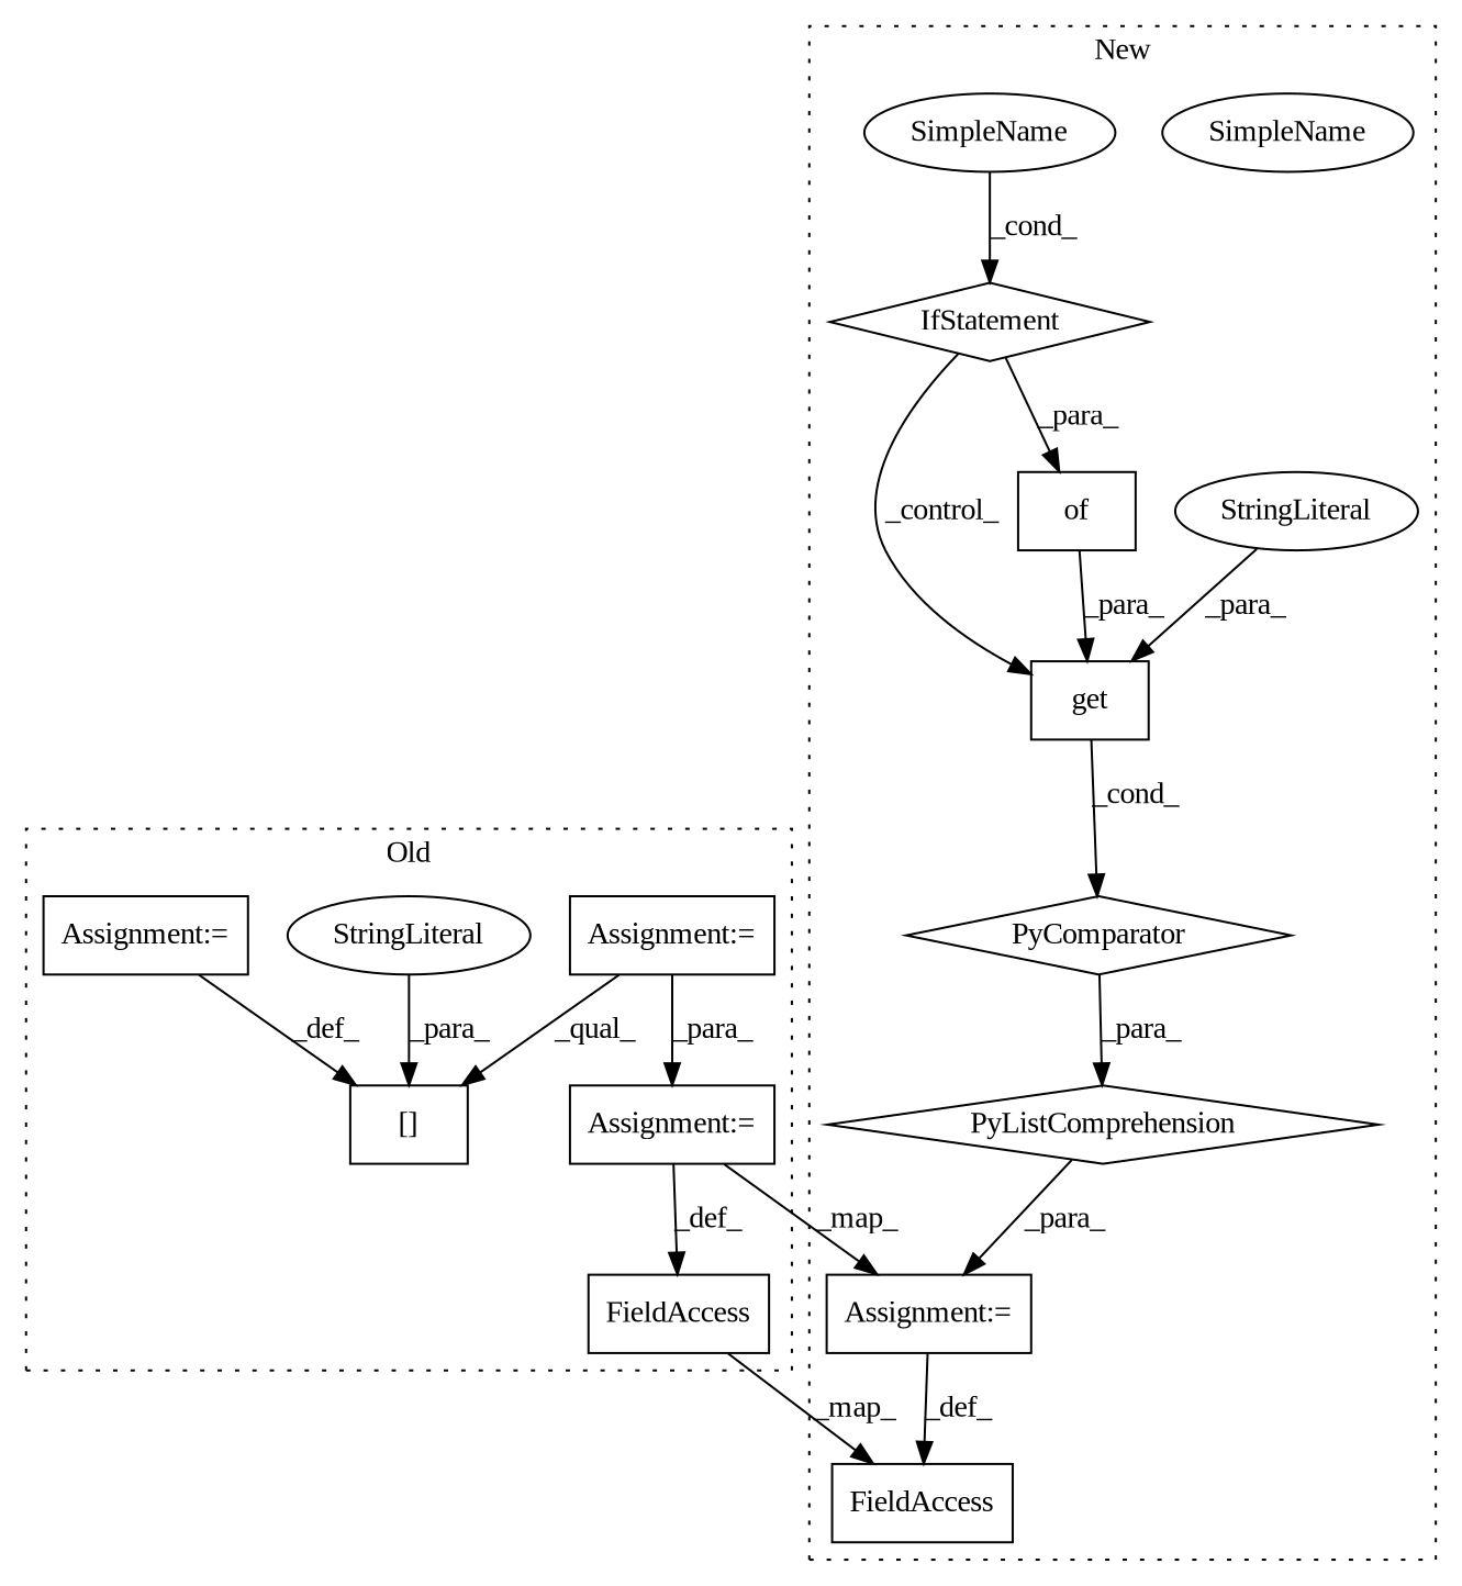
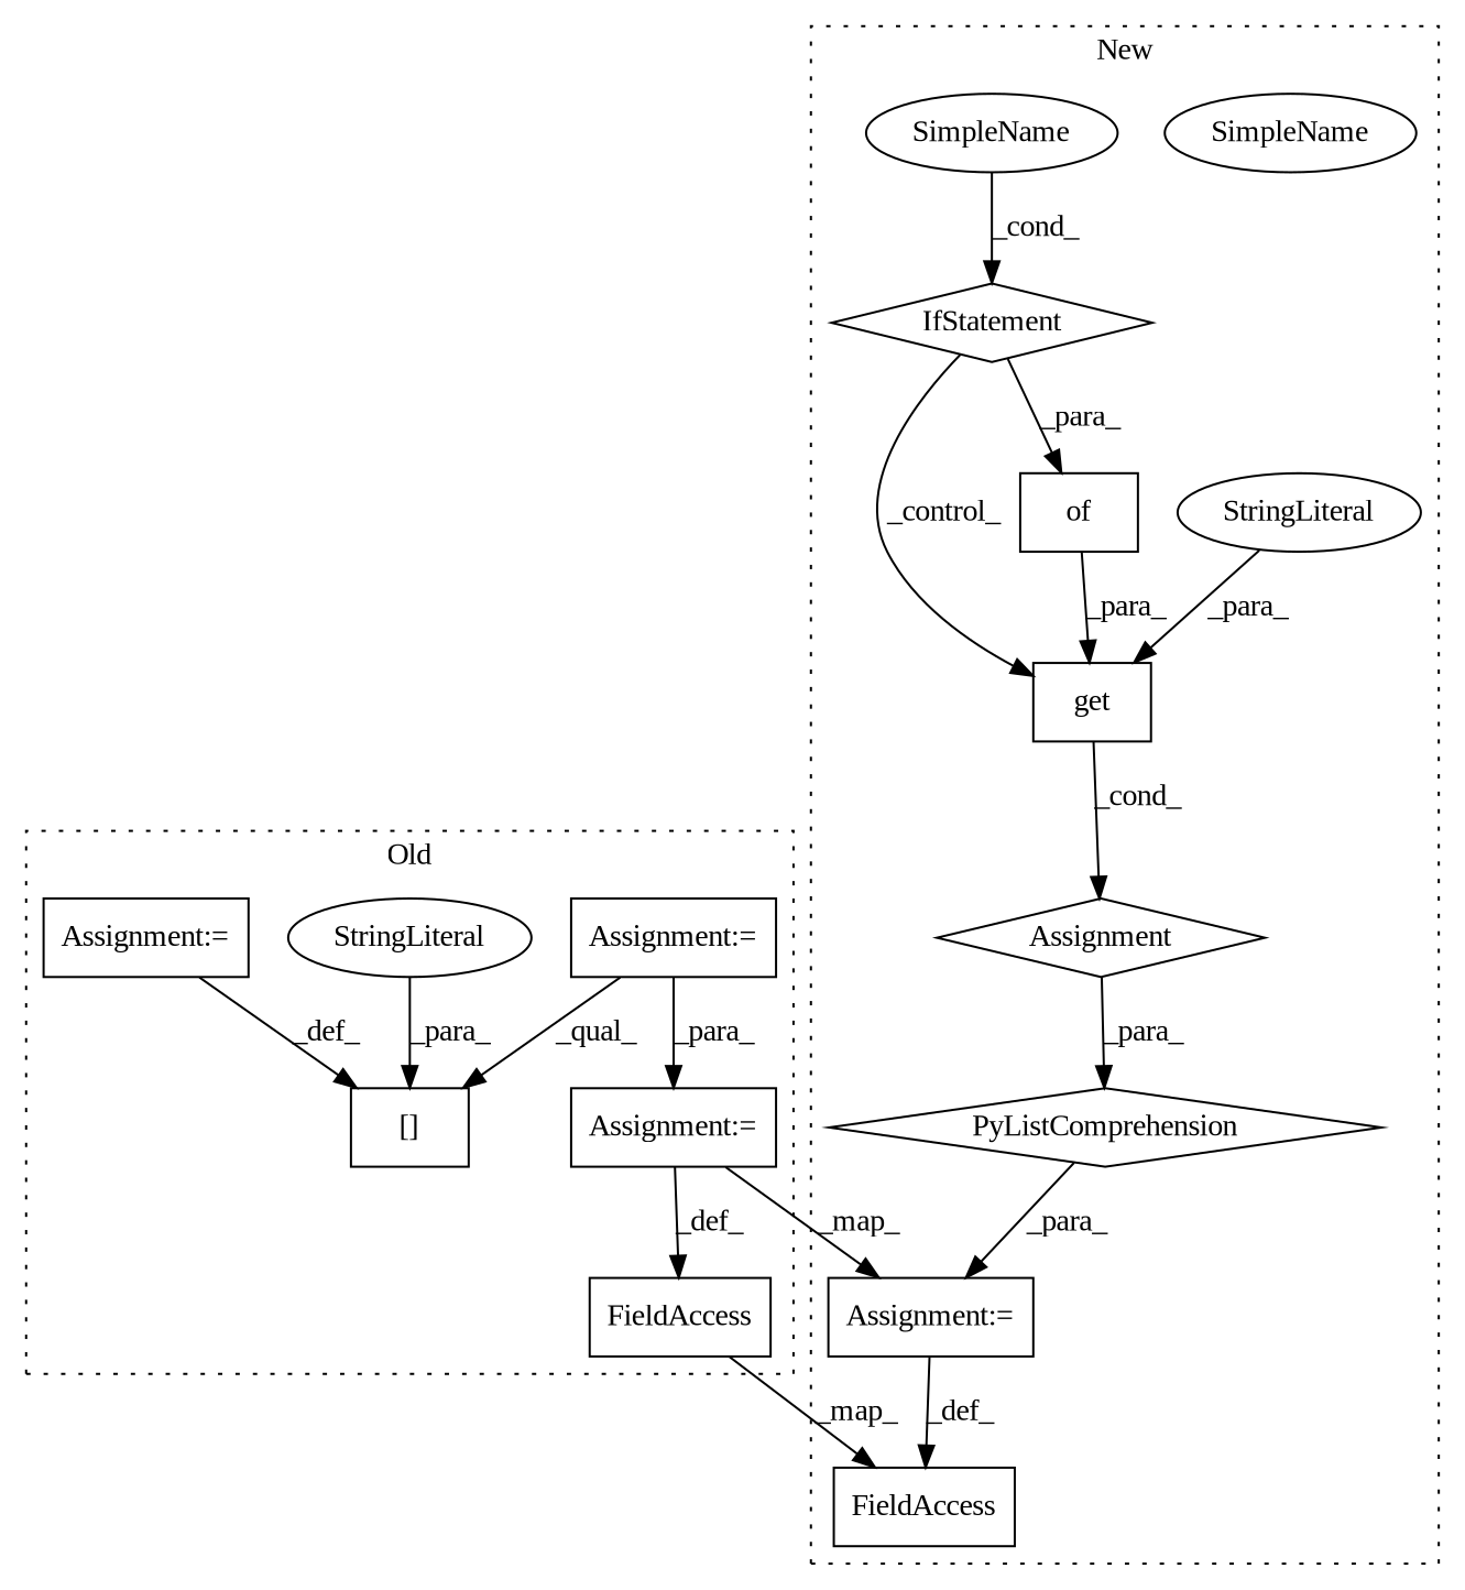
  digraph {
    fontname="Liberation Serif"
    node [a=7 fontname="Liberation Serif" l=1 s=10710 shape=box]
    edge [fontname="Liberation Serif"]
    n1 [label="Assignment:=" s=10295]
    n2 [a=2 l="12,1" label="[]" s="10328,10351"]
    n3 [a=45 l=11 label=StringLiteral s=10340 shape=ellipse]
    n4 [label="Assignment:=" s=10352]
    n5 [a=22 l=19 label=FieldAccess s=10891]
    n6 [label="Assignment:=" s=10910]
    n7 [a=32 l="4,1" label=get s="10453,10484"]
    n8 [a=32 l=4 label=of s=10480]
    n9 [a=42 l=5 label=SimpleName shape=ellipse]
    n10 [a=109 l=319 label=PyListComprehension s=10404 shape=diamond]
-   n11 [a=113 l=52 label=PyComparator s=10663 shape=diamond]
+   n11 [a=113 l=52 label=Assignment s=10663 shape=diamond]
    n12 [a=25 l=52 label=IfStatement s=10663 shape=diamond]
    n13 [a=22 l=19 label=FieldAccess s=10373]
    n14 [a=45 l=18 label=StringLiteral s=10457 shape=ellipse]
    n15 [l=12 label="Assignment:=" s=10392]
    n16 [a=42 l=5 label=SimpleName shape=ellipse]
    subgraph cluster_1 {
      label=Old
      style=dotted
      n1
      n2
      n3
      n4
      n5
      n6
    }
    subgraph cluster_2 {
      label=New
      style=dotted
      n7
      n8
      n9
      n10
      n11
      n12
      n13
      n14
      n15
      n16
    }
    n1 -> n2 [label=_qual_]
    n1 -> n6 [label=_para_]
    n3 -> n2 [label=_para_]
    n4 -> n2 [label=_def_]
    n5 -> n13 [label=_map_]
    n6 -> n5 [label=_def_]
    n6 -> n15 [label=_map_]
    n7 -> n11 [label=_cond_]
    n8 -> n7 [label=_para_]
    n10 -> n15 [label=_para_]
    n11 -> n10 [label=_para_]
    n12 -> n7 [label=_control_]
    n12 -> n8 [label=_para_]
    n14 -> n7 [label=_para_]
    n15 -> n13 [label=_def_]
    n16 -> n12 [label=_cond_]
  }
